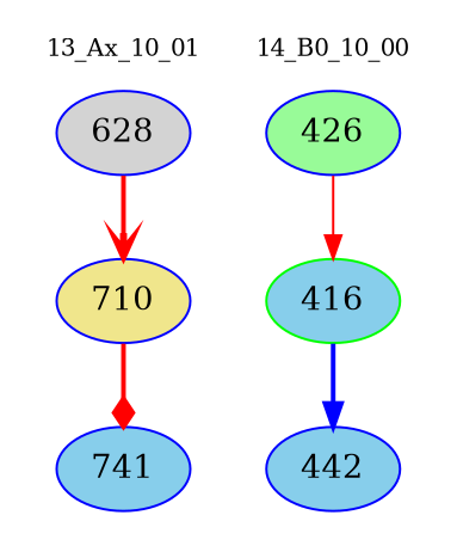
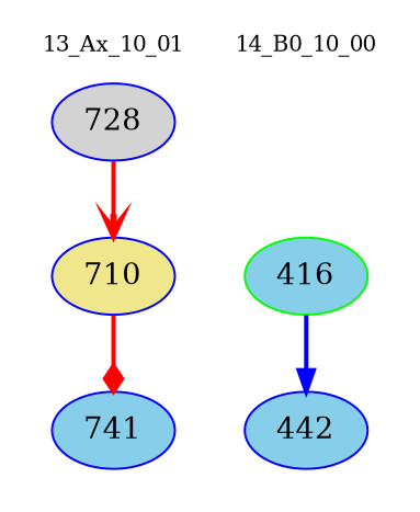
  digraph {
    node [color=blue fillcolor=skyblue style=filled]
    edge [arrowhead=normal color=red style=bold]
-   n1 [fillcolor=lightgrey label=628]
+   n1 [fillcolor=lightgrey label=728]
    n2 [fillcolor=khaki label=710]
    n3 [label=741]
-   n4 [fillcolor=palegreen label=426]
    n5 [color=green label=416]
    n6 [label=442]
    subgraph cluster_1 {
      color=white
      fontsize=10
      label="13_Ax_10_01"
      n1
      n2
      n3
    }
    subgraph cluster_2 {
      color=white
      fontsize=10
      label="14_B0_10_00"
-     n4
      n5
      n6
    }
    n1 -> n2 [arrowhead=vee]
    n2 -> n3 [arrowhead=diamond]
-   n4 -> n5 [style=solid]
    n5 -> n6 [color=blue]
  }
